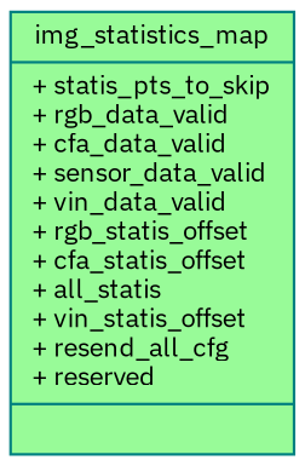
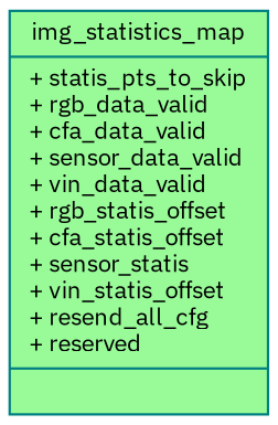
  digraph {
    fontname="IBM Plex Sans"
-   n1 [color=teal fillcolor=palegreen fontcolor=black fontname="IBM Plex Sans" fontsize=10 height=0.2 label="{img_statistics_map\n|+ statis_pts_to_skip\l+ rgb_data_valid\l+ cfa_data_valid\l+ sensor_data_valid\l+ vin_data_valid\l+ rgb_statis_offset\l+ cfa_statis_offset\l+ all_statis\l+ vin_statis_offset\l+ resend_all_cfg\l+ reserved\l|}" shape=record style=filled width=0.4]
+   n1 [color=teal fillcolor=palegreen fontcolor=black fontname="IBM Plex Sans" fontsize=10 height=0.2 label="{img_statistics_map\n|+ statis_pts_to_skip\l+ rgb_data_valid\l+ cfa_data_valid\l+ sensor_data_valid\l+ vin_data_valid\l+ rgb_statis_offset\l+ cfa_statis_offset\l+ sensor_statis\l+ vin_statis_offset\l+ resend_all_cfg\l+ reserved\l|}" shape=record style=filled width=0.4]
  }
